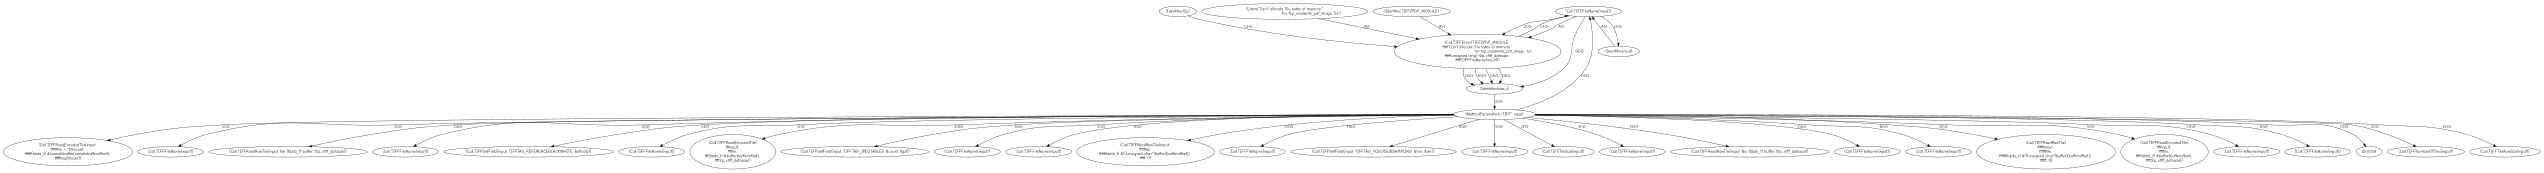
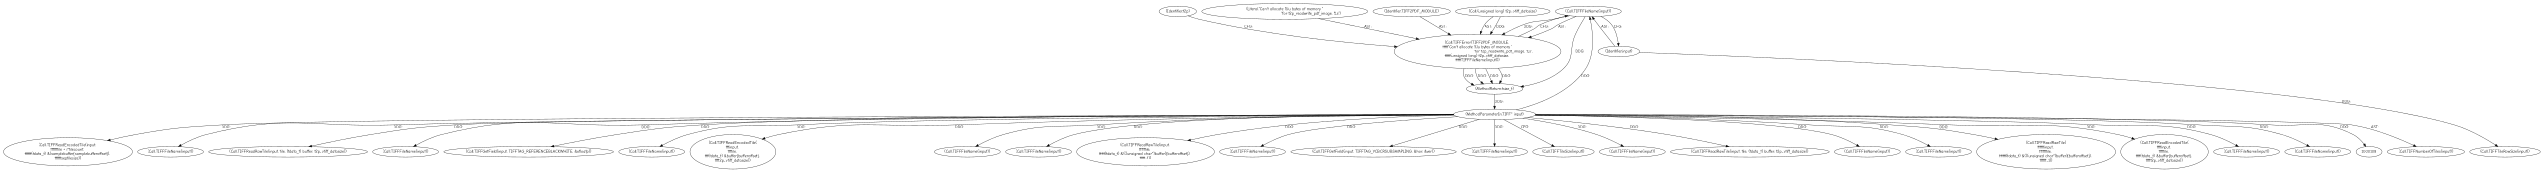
  digraph {
    fontname="Comic Neue"
    node [fontname="Comic Neue"]
    edge [fontname="Comic Neue"]
    n1 [label="(Call,TIFFFileName(input))"]
    n2 [label="(Call,TIFFError(TIFF2PDF_MODULE, \n\t\t\t\t\t\"Can't allocate %lu bytes of memory \"\n                                        \"for t2p_readwrite_pdf_image, %s\", \n\t\t\t\t\t(unsigned long) t2p->tiff_datasize, \n\t\t\t\t\tTIFFFileName(input)))"]
-   n3 [label="(Identifier,tsize_t)"]
+   n3 [label="(MethodReturn,tsize_t)"]
    n4 [label="(Identifier,input)"]
    n5 [label="(MethodParameterIn,TIFF* input)"]
    n6 [label="(Call,TIFFNumberOfTiles(input))"]
    n7 [label="(Call,TIFFReadEncodedTile(input, \n\t\t\t\t\t\ttile + i*tilecount, \n\t\t\t\t\t\t(tdata_t) &(samplebuffer[samplebufferoffset]), \n\t\t\t\t\t\tseptilesize))"]
    n8 [label="(Call,TIFFFileName(input))"]
    n9 [label="(Call,TIFFReadRawTile(input, tile, (tdata_t) buffer, t2p->tiff_datasize))"]
    n10 [label="(Call,TIFFFileName(input))"]
    n11 [label="(Call,TIFFGetField(input, TIFFTAG_REFERENCEBLACKWHITE, &xfloatp))"]
    n12 [label="(Call,TIFFFileName(input))"]
    n13 [label="(Call,TIFFReadEncodedTile(\n\t\t\tinput, \n\t\t\ttile, \n\t\t\t(tdata_t) &buffer[bufferoffset], \n\t\t\tt2p->tiff_datasize))"]
-   n14 [label="(Call,TIFFGetField(input, TIFFTAG_JPEGTABLES, &count, &jpt))"]
    n15 [label="(Call,TIFFFileName(input))"]
    n16 [label="(Call,TIFFFileName(input))"]
    n17 [label="(Call,TIFFReadRawTile(input, \n\t\t\t\t\ttile, \n\t\t\t\t\t(tdata_t) &(((unsigned char*)buffer)[bufferoffset]), \n\t\t\t\t\t-1))"]
    n18 [label="(Call,TIFFFileName(input))"]
    n19 [label="(Call,TIFFGetField(input, TIFFTAG_YCBCRSUBSAMPLING, &hor, &ver))"]
    n20 [label="(Call,TIFFTileRowSize(input))"]
    n21 [label="(Call,TIFFFileName(input))"]
    n22 [label="(Call,TIFFTileSize(input))"]
    n23 [label="(Call,TIFFFileName(input))"]
    n24 [label="(Call,TIFFReadRawTile(input, tile, (tdata_t) buffer, t2p->tiff_datasize))"]
    n25 [label="(Call,TIFFFileName(input))"]
    n26 [label="(Call,TIFFFileName(input))"]
    n27 [label="(Call,TIFFReadRawTile(\n\t\t\t\t\t\tinput, \n\t\t\t\t\t\ttile, \n\t\t\t\t\t\t(tdata_t) &(((unsigned char*)buffer)[bufferoffset]), \n\t\t\t\t\t\t-1))"]
    n28 [label="(Call,TIFFReadEncodedTile(\n\t\t\t\tinput, \n\t\t\t\ttile, \n\t\t\t\t(tdata_t) &buffer[bufferoffset], \n\t\t\t\tt2p->tiff_datasize))"]
    n29 [label="(Call,TIFFFileName(input))"]
    n30 [label="(Call,TIFFFileName(input))"]
    1000108
    n32 [label="(Identifier,t2p)"]
    n33 [label="(Literal,\"Can't allocate %lu bytes of memory \"\n                                        \"for t2p_readwrite_pdf_image, %s\")"]
    n34 [label="(Identifier,TIFF2PDF_MODULE)"]
+   n35 [label="(Call,(unsigned long) t2p->tiff_datasize)"]
    n1 -> n2 [label="AST: "]
    n1 -> n2 [label="DDG: "]
    n1 -> n3 [label="DDG: "]
    n1 -> n4 [label="CFG: "]
    n2 -> n1 [label="CFG: "]
    n2 -> n3 [label="DDG: "]
    n2 -> n3 [label="DDG: "]
    n2 -> n3 [label="DDG: "]
    n2 -> n3 [label="DDG: "]
    n3 -> n5 [label="DDG: "]
    n4 -> n1 [label="AST: "]
    n5 -> n1 [label="DDG: "]
-   n5 -> n6 [label="DDG: "]
+   n5 -> n6 [label="AST: "]
    n5 -> n7 [label="DDG: "]
    n5 -> n8 [label="DDG: "]
    n5 -> n9 [label="DDG: "]
    n5 -> n10 [label="DDG: "]
    n5 -> n11 [label="DDG: "]
    n5 -> n12 [label="DDG: "]
    n5 -> n13 [label="DDG: "]
-   n5 -> n14 [label="DDG: "]
    n5 -> n15 [label="DDG: "]
    n5 -> n16 [label="DDG: "]
    n5 -> n17 [label="DDG: "]
    n5 -> n18 [label="DDG: "]
    n5 -> n19 [label="DDG: "]
-   n5 -> n20 [label="DDG: "]
+   n4 -> n20 [label="DDG: "]
    n5 -> n21 [label="DDG: "]
    n5 -> n22 [label="CFG: "]
    n5 -> n23 [label="DDG: "]
    n5 -> n24 [label="DDG: "]
    n5 -> n25 [label="DDG: "]
    n5 -> n26 [label="DDG: "]
    n5 -> n27 [label="DDG: "]
    n5 -> n28 [label="DDG: "]
    n5 -> n29 [label="DDG: "]
    n5 -> n30 [label="DDG: "]
    n5 -> 1000108 [label="DDG: "]
    n32 -> n2 [label="CFG: "]
    n33 -> n2 [label="AST: "]
    n34 -> n2 [label="AST: "]
+   n35 -> n2 [label="AST: "]
+   n35 -> n2 [label="DDG: "]
  }
